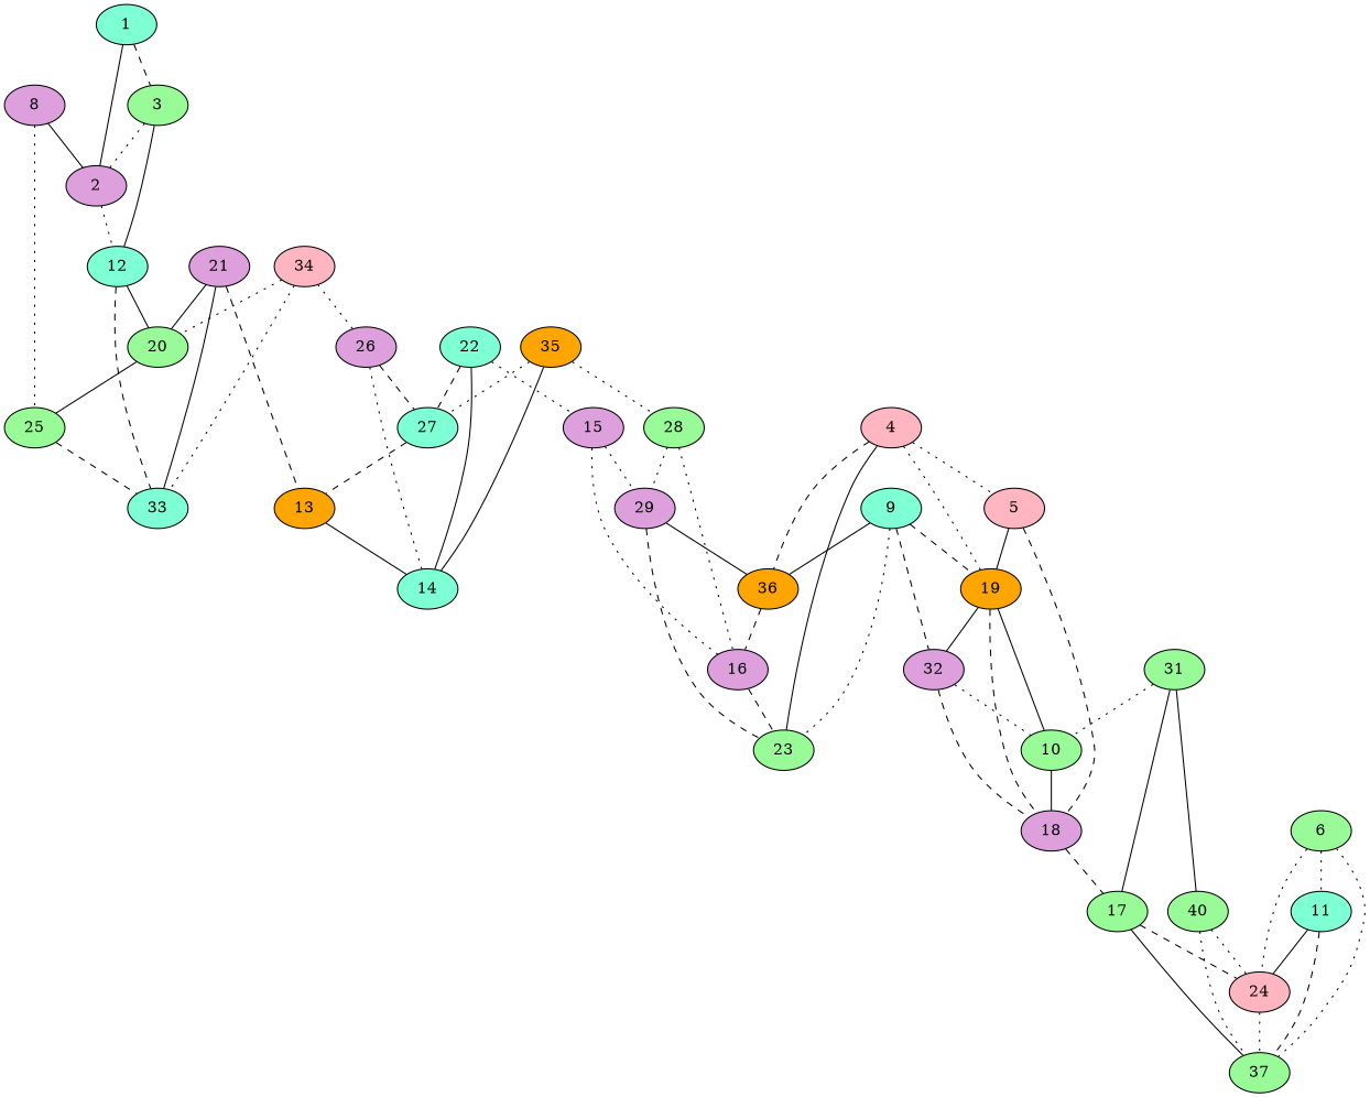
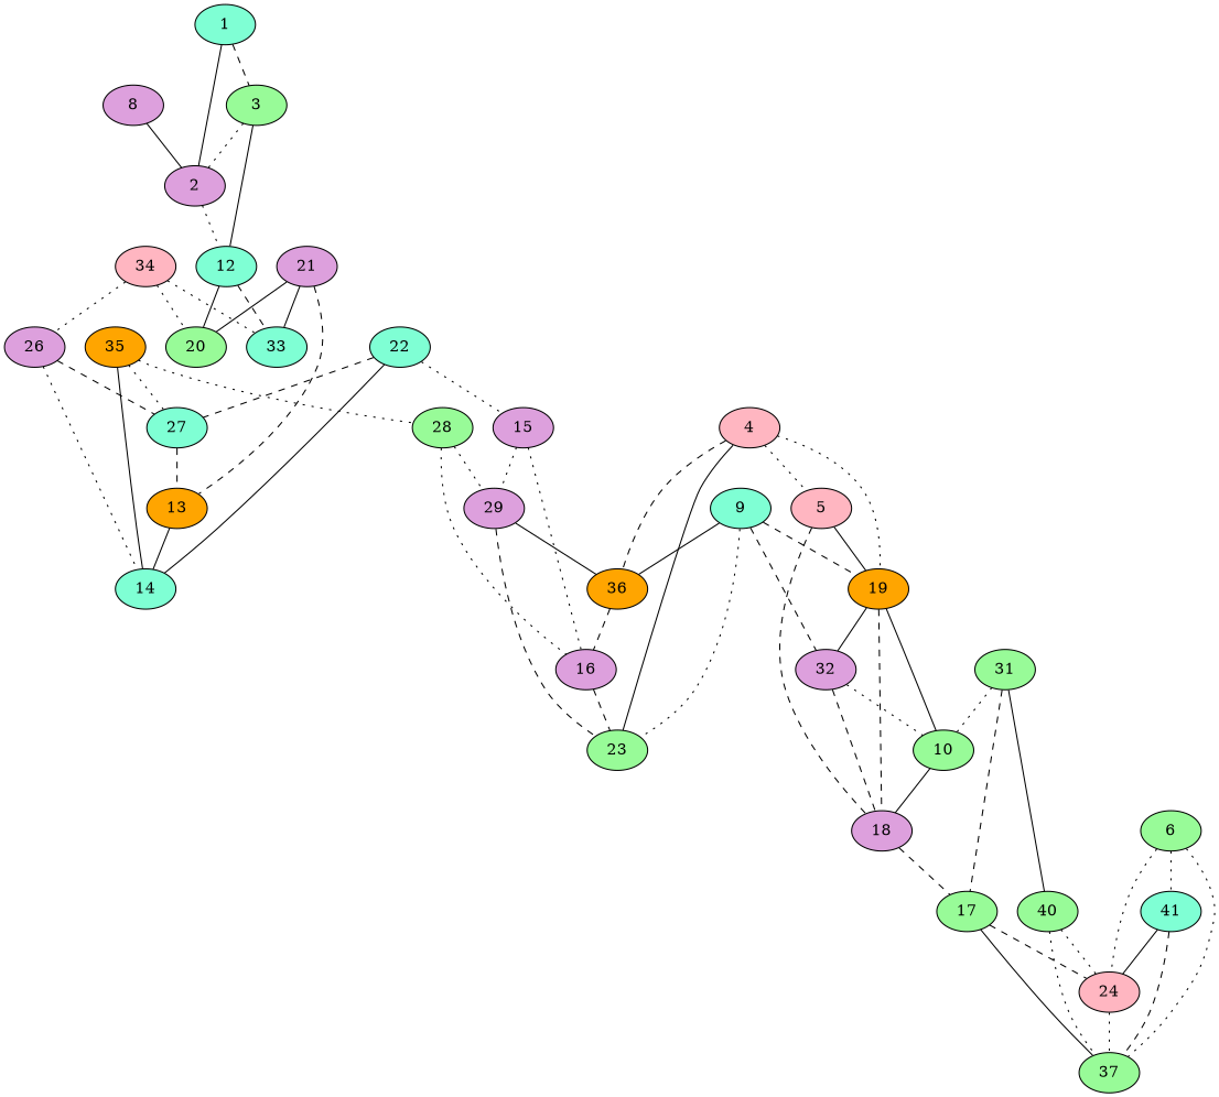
  graph {
    node [aaLength=4 fillcolor=palegreen sequence=RLCSTGKN style=filled type=1]
    edge [distance0=6.0 frequency=1 style=dotted type0=2]
    1 [aaLength=3 fillcolor=aquamarine sequence=SPE type=0]
    3 [aaLength=8 type=0]
    2 [aaLength=7 fillcolor=plum sequence=WGNLSEE type=0]
    12 [fillcolor=aquamarine sequence=NYKP]
    20 [aaLength=5 sequence=ENNGH]
    33 [fillcolor=aquamarine sequence=NNGH]
-   25 [aaLength=3 sequence=YKP]
    4 [aaLength=6 fillcolor=lightpink sequence=VLYEAG type=0]
    5 [fillcolor=lightpink sequence=KTNG type=0]
    19 [fillcolor=orange sequence=LSLA]
    23 [aaLength=3 sequence=DEN]
    36 [aaLength=3 fillcolor=orange sequence=DEN]
    18 [aaLength=7 fillcolor=plum sequence=NVMPMTA]
    32 [fillcolor=plum sequence=LSLA]
    16 [aaLength=8 fillcolor=plum sequence=EAHFVHLD]
    17 [aaLength=8 sequence=PFDASTLL]
    10 [sequence=KTNG type=0]
    24 [aaLength=3 fillcolor=lightpink sequence=LKY]
    6 [aaLength=11 sequence=RFAGSLTTPPC type=0]
-   11 [aaLength=11 fillcolor=aquamarine sequence=RFAGSLTTPPC type=0]
+   11 [aaLength=11 fillcolor=aquamarine sequence=RFAGSLTTPPC type=0 label=41]
    37 [aaLength=3 sequence=LKY]
    8 [aaLength=8 fillcolor=plum type=0]
    9 [aaLength=6 fillcolor=aquamarine sequence=VLYEAG type=0]
    13 [fillcolor=orange sequence=VNGR]
    14 [aaLength=11 fillcolor=aquamarine sequence=TLKQFHFLTVN]
    15 [aaLength=8 fillcolor=plum sequence=PSENQIKG]
    29 [aaLength=8 fillcolor=plum sequence=EAHFVHLD]
    21 [aaLength=5 fillcolor=plum sequence=NYPEG]
    22 [aaLength=3 fillcolor=aquamarine sequence=FLT]
    27 [aaLength=11 fillcolor=aquamarine sequence=TLKQFHFLTVN]
    26 [fillcolor=plum sequence=VNGR]
    28 [aaLength=8 sequence=PSENQIKG]
    n33 [aaLength=8 label=40 sequence=PFDASTLL]
    31 [aaLength=7 sequence=NVMPMTA]
    34 [fillcolor=lightpink sequence=NYPE]
    35 [aaLength=3 fillcolor=orange sequence=FLT]
    1 -- 3 [distance0=20.31796 style=dashed]
    1 -- 2 [distance0=10.09406 style=solid type0=1]
    3 -- 2 [distance0=10.93172 type0=1]
    3 -- 12 [distance0=27.24793 distance1=19.0 frequency=2 style=solid type0=3 type1=4]
    2 -- 12 [distance0=36.52667 type0=3]
    12 -- 20 [distance0=9.0 distance1=5.0 frequency=2 style=solid type1=4]
    12 -- 33 [distance0=10.0 style=dashed type0=3]
-   20 -- 25 [distance0=8.0 style=solid]
-   25 -- 33 [distance0=9.0 distance1=6.0 frequency=2 style=dashed type0=3 type1=4]
    4 -- 5 [distance0=25.23845 type0=1]
    4 -- 19 [distance0=5.0 type0=4]
    4 -- 23 [distance0=25.91178 style=solid]
    4 -- 36 [distance0=25.91178 style=dashed type0=3]
    5 -- 19 [distance0=28.43001 style=solid type0=3]
    5 -- 18 [distance0=28.43001 distance1=6.0 frequency=2 style=dashed type1=4]
    19 -- 18 [distance0=20.0 style=dashed type0=3]
    19 -- 32 [distance0=0.0 style=solid type0=1]
    36 -- 16 [distance0=7.0 style=dashed]
    18 -- 17 [distance0=14.0 distance1=7.0 frequency=2 style=dashed type0=3 type1=4]
    32 -- 18 [distance0=20.0 style=dashed type0=3]
    32 -- 10 [distance0=12.43885 distance1=6.0 frequency=2 type1=4]
    16 -- 23 [distance0=7.0 distance1=0.0 frequency=2 style=dashed type1=5]
    17 -- 24 [distance0=11.0 distance1=3.0 frequency=2 style=dashed type1=4]
    10 -- 19 [distance0=12.43885 style=solid]
    10 -- 18 [distance0=12.43885 style=solid type0=1]
    24 -- 37 [distance0=0.0 type0=1]
    6 -- 24 [distance0=30.10751 type0=1]
    6 -- 11 [distance0=31.00369 type0=3]
    6 -- 37 [distance0=30.10751]
    11 -- 24 [distance0=30.42263 style=solid type0=1]
    11 -- 37 [distance0=30.42263 style=dashed]
    37 -- 17 [distance0=11.0 style=solid]
    8 -- 2 [distance0=39.04147 style=solid type0=3]
-   8 -- 25 [distance0=20.0 type0=4]
    9 -- 19 [distance0=23.64582 style=dashed type0=3]
    9 -- 23 [distance0=23.19752 type0=1]
    9 -- 36 [distance0=23.19752 style=solid]
    9 -- 32 [distance0=5.0 style=dashed type0=4]
    13 -- 14 [distance1=2.0 frequency=2 style=solid type1=4]
    15 -- 16 [distance0=13.0 distance1=5.0 frequency=2 type1=4]
    15 -- 29 [distance0=13.0 type0=3]
    29 -- 23 [distance0=7.0 style=dashed]
    29 -- 36 [distance0=7.0 distance1=0.0 frequency=2 style=solid type0=3 type1=5]
    21 -- 20 [distance0=9.0 style=solid type0=3]
    21 -- 33 [distance0=8.0 style=solid]
    21 -- 13 [distance0=5.0 style=dashed type0=4]
    22 -- 14 [style=solid]
    22 -- 15 [distance0=15.0 type0=4]
    22 -- 27 [style=dashed type0=3]
    27 -- 13 [style=dashed]
    26 -- 14
    26 -- 27 [distance1=2.0 frequency=2 style=dashed type0=3 type1=4]
    28 -- 16 [distance0=13.0]
    28 -- 29 [distance0=13.0 distance1=5.0 frequency=2 type0=3 type1=4]
    n33 -- 24 [distance0=11.0]
    n33 -- 37 [distance0=11.0 distance1=3.0 frequency=2 type0=3 type1=4]
-   31 -- 17 [distance0=14.0 style=solid type0=3]
+   31 -- 17 [distance0=14.0 style=dashed type0=3]
    31 -- 10 [distance0=12.43885]
    31 -- n33 [distance0=7.0 style=solid type0=4]
    34 -- 20 [distance0=9.0 type0=3]
    34 -- 33 [distance0=8.0]
    34 -- 26 [type0=4]
    35 -- 14 [style=solid]
    35 -- 27 [type0=3]
    35 -- 28 [distance0=15.0 type0=4]
  }
